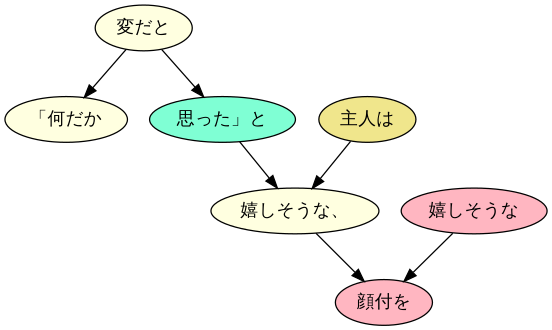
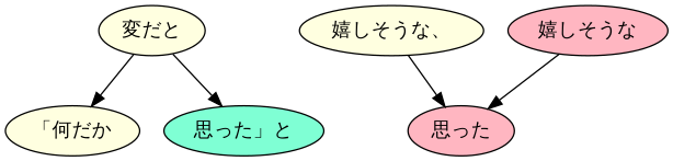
  digraph {
    node [fillcolor=lightyellow style=filled]
    n1 [label="「何だか"]
    n2 [label="変だと"]
    n3 [fillcolor=aquamarine label="思った」と"]
    n4 [label="嬉しそうな、"]
-   n5 [fillcolor=lightpink label="顔付を"]
-   n6 [fillcolor=khaki label="主人は"]
+   n5 [fillcolor=lightpink label="思った"]
    n7 [fillcolor=lightpink label="嬉しそうな"]
    n2 -> n1
    n2 -> n3
-   n3 -> n4
    n4 -> n5
-   n6 -> n4
    n7 -> n5
  }
